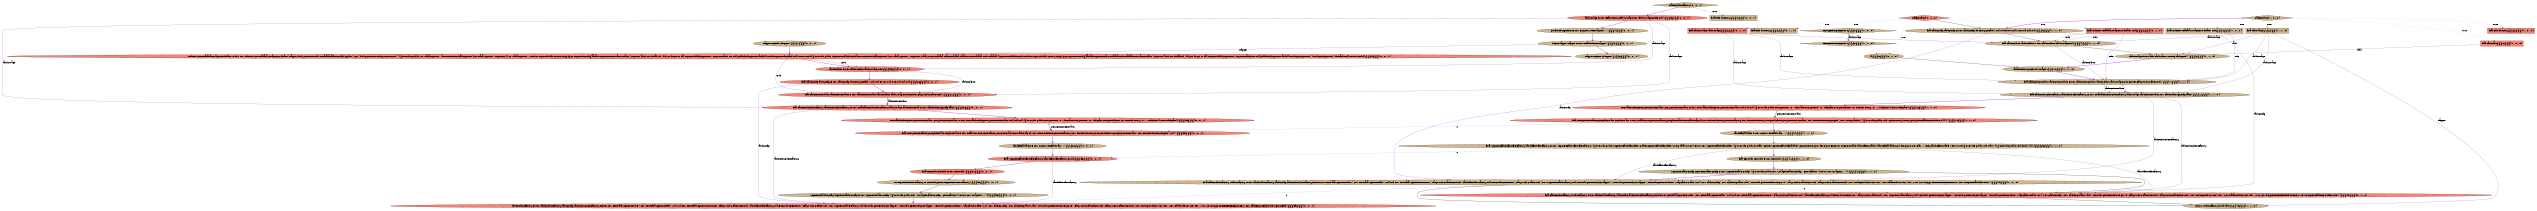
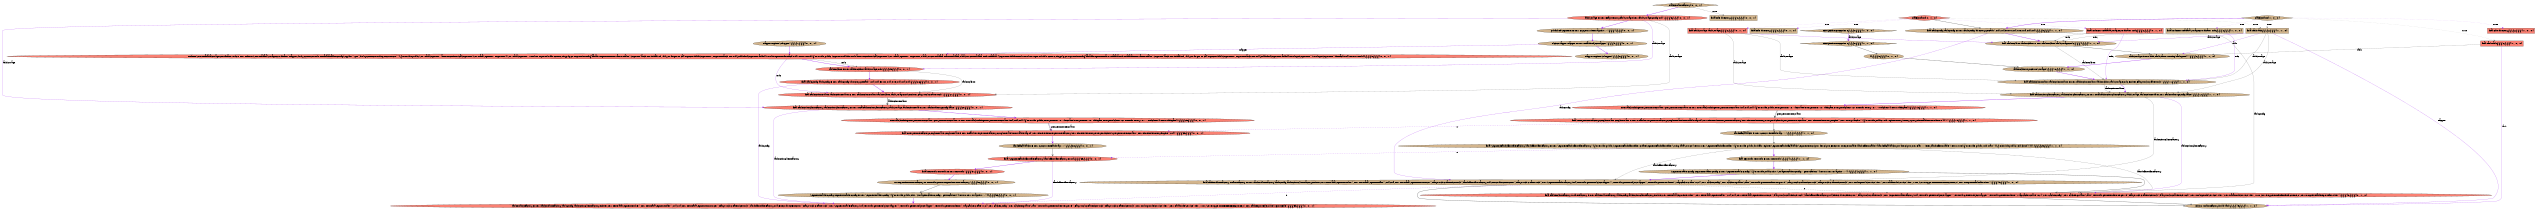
  digraph {
    node [fillcolor=tan shape=ellipse style=filled]
    edge [arrowhead=dot color=purple style=bold]
    n1 [fillcolor=salmon label="final SegmentHandoffNotifierFactory handoffNotifierFactory = null@@@39@@@['0', '0', '1']"]
    n2 [fillcolor=salmon label="taskToolboxFactory = new TaskToolboxFactory(taskConfig,taskActionClientFactory,emitter,new TestDataSegmentPusher(),new TestDataSegmentKiller(),null,null,new TestDataSegmentAnnouncer(),EasyMock.createNiceMock(),handoffNotifierFactory,null,Execs.directExecutor(),EasyMock.createMock(),new SegmentLoaderFactory(null,testUtils.getTestObjectMapper()),testUtils.getTestObjectMapper(),testUtils.getTestIndexIO(),MapCache.create(1024),new CacheConfig(),new CachePopulatorStats(),testUtils.getTestIndexMergerV9(),EasyMock.createNiceMock(),EasyMock.createNiceMock(),new LookupNodeService(\"tier\"),new DataNodeService(\"tier\",1000,ServerType.INDEXER_EXECUTOR,0),new TaskReportFileWriter(reportsFile))@@@59@@@['0', '0', '1']"]
    n3 [fillcolor=salmon label="final TestUtils testUtils = new TestUtils()@@@51@@@['0', '0', '1']"]
    n4 [label="rowIngestionMetersFactory = testUtils.getRowIngestionMetersFactory()@@@52@@@['0', '0', '1']"]
    n5 [label="SegmentLoaderConfig segmentLoaderConfig = new SegmentLoaderConfig(){@Override public List<StorageLocationConfig> getLocations(){return new ArrayList<>()}}@@@53@@@['0', '0', '1']"]
    n6 [label="publishedSegments = new CopyOnWriteArrayList<>()@@@4@@@['0', '0', '1']"]
    n7 [label="ObjectMapper mapper = new DefaultObjectMapper()@@@5@@@['0', '0', '1']"]
    n8 [fillcolor=salmon label="IndexerSQLMetadataStorageCoordinator mdc = new IndexerSQLMetadataStorageCoordinator(mapper,derbyConnectorRule.metadataTablesConfigSupplier().get(),derbyConnectorRule.getConnector()){@Override public Set<DataSegment> announceHistoricalSegments(Set<DataSegment> segments){Set<DataSegment> result = super.edu.fdu.CPPDG.tinypdg.pe.ExpressionInfo@aa0ab7segmentsAssert.assertFalse(\"Segment latch not initialized, did you forget to call expectPublishSegments?\",segmentLatch == null)publishedSegments.addAll(result)segments.forEach(null)return result}@Override public SegmentPublishResult announceHistoricalSegments(Set<DataSegment> segments,DataSourceMetadata startMetadata,DataSourceMetadata endMetadata){SegmentPublishResult result = super.edu.fdu.CPPDG.tinypdg.pe.ExpressionInfo@aa0adbsegmentsstartMetadataendMetadataAssert.assertFalse(\"Segment latch not initialized, did you forget to call expectPublishSegments?\",segmentLatch == null)publishedSegments.addAll(result.getSegments())result.getSegments().forEach(null)return result}}@@@8@@@['0', '0', '1']"]
    n9 [label="mapper.registerSubtypes()@@@6@@@['0', '0', '1']"]
    n10 [label="final TaskLockbox taskLockbox = new TaskLockbox(taskStorage,mdc)@@@4@@@['1', '1', '0']"]
    n11 [label="taskStorage.insert(task,TaskStatus.running(task.getId()))@@@6@@@['1', '1', '0']"]
    n12 [label="final TaskActionToolbox taskActionToolbox = new TaskActionToolbox(taskLockbox,taskStorage,mdc,emitter,EasyMock.createMock())@@@11@@@['1', '1', '0']"]
    n13 [label="taskLockbox.syncFromStorage()@@@10@@@['1', '1', '0']"]
    n14 [label="final TaskActionClientFactory taskActionClientFactory = new LocalTaskActionClientFactory(taskStorage,taskActionToolbox,new TaskAuditLogConfig(false))@@@12@@@['1', '1', '0']"]
    n15 [label="EntryExistsException e@@@8@@@['1', '1', '0']" shape=diamond]
    n16 [label="{}@@@8@@@['0', '1', '0']"]
    n17 [label="SegmentLoaderConfig segmentLoaderConfig = new SegmentLoaderConfig(){@Override public List<StorageLocationConfig> getLocations(){return new ArrayList<>()}}@@@42@@@['1', '1', '0']"]
    n18 [fillcolor=salmon label="final TaskToolboxFactory toolboxFactory = new TaskToolboxFactory(taskConfig,taskActionClientFactory,emitter,new TestDataSegmentPusher(),new TestDataSegmentKiller(),null,null,new TestDataSegmentAnnouncer(),EasyMock.createNiceMock(),handoffNotifierFactory,null,Execs.directExecutor(),EasyMock.createMock(),new SegmentLoaderFactory(null,testUtils.getTestObjectMapper()),testUtils.getTestObjectMapper(),testUtils.getTestIndexIO(),MapCache.create(1024),new CacheConfig(),new CachePopulatorStats(),testUtils.getTestIndexMergerV9(),EasyMock.createNiceMock(),EasyMock.createNiceMock(),new LookupNodeService(\"tier\"),new DataNodeService(\"tier\",1000,ServerType.INDEXER_EXECUTOR,0),new NoopTestTaskReportFileWriter())@@@48@@@['0', '1', '0']"]
    n19 [label="final TaskToolboxFactory toolboxFactory = new TaskToolboxFactory(taskConfig,taskActionClientFactory,emitter,new TestDataSegmentPusher(),new TestDataSegmentKiller(),null,null,new TestDataSegmentAnnouncer(),EasyMock.createNiceMock(),handoffNotifierFactory,null,Execs.directExecutor(),EasyMock.createMock(),new SegmentLoaderFactory(null,testUtils.getTestObjectMapper()),testUtils.getTestObjectMapper(),testUtils.getTestIndexIO(),MapCache.create(1024),new CacheConfig(),new CachePopulatorStats(),testUtils.getTestIndexMergerV9(),EasyMock.createNiceMock(),EasyMock.createNiceMock(),new LookupNodeService(\"tier\"),new DataNodeService(\"tier\",1000,ServerType.INDEXER_EXECUTOR,0),new NoopTestTaskFileWriter())@@@48@@@['1', '0', '0']"]
    n20 [label="return toolboxFactory.build(task)@@@49@@@['1', '1', '0']"]
    n21 [fillcolor=salmon label="final IndexerMetadataStorageCoordinator mdc@@@2@@@['0', '1', '0']" shape=box]
    n22 [label="final IndexerMetadataStorageCoordinator mdc@@@2@@@['1', '0', '0']" shape=box]
    n23 [label="final TaskConfig taskConfig = new TaskConfig(directory.getPath(),null,null,50000,null,true,null,null,null)@@@3@@@['1', '1', '0']"]
    n24 [fillcolor=salmon label="taskStorage = new HeapMemoryTaskStorage(new TaskStorageConfig(null))@@@3@@@['0', '0', '1']"]
    n25 [fillcolor=salmon label="final TaskActionToolbox taskActionToolbox = new TaskActionToolbox(taskLockbox,taskStorage,mdc,emitter,EasyMock.createMock())@@@27@@@['0', '0', '1']"]
    n26 [fillcolor=salmon label="taskLockbox = new TaskLockbox(taskStorage,mdc)@@@25@@@['0', '0', '1']"]
    n27 [fillcolor=salmon label="final TaskActionClientFactory taskActionClientFactory = new LocalTaskActionClientFactory(taskStorage,taskActionToolbox,new TaskAuditLogConfig(false))@@@28@@@['0', '0', '1']"]
    n28 [fillcolor=salmon label="final TaskConfig taskConfig = new TaskConfig(directory.getPath(),null,null,50000,null,true,null,null,null)@@@26@@@['0', '0', '1']"]
    n29 [fillcolor=salmon label="IntervalChunkingQueryRunnerDecorator queryRunnerDecorator = new IntervalChunkingQueryRunnerDecorator(null,null,null){@Override public QueryRunner<T> decorate(QueryRunner<T> delegate,QueryToolChest<T,? extends Query<T>> toolChest){return delegate}}@@@29@@@['0', '0', '1']"]
    n30 [label="makeToolbox['1', '0', '0']" shape=diamond]
    n31 [fillcolor=salmon label="final Task task@@@2@@@['1', '0', '0']" shape=box]
    n32 [label="final Task task@@@2@@@['1', '1', '0']" shape=box]
    n33 [fillcolor=salmon label="final File directory@@@2@@@['1', '0', '0']" shape=box]
    n34 [label="handOffCallbacks = new ConcurrentHashMap<>()@@@24@@@['1', '1', '0']"]
    n35 [label="final SegmentHandoffNotifierFactory handoffNotifierFactory = new SegmentHandoffNotifierFactory(){@Override public SegmentHandoffNotifier createSegmentHandoffNotifier(String dataSource){return new SegmentHandoffNotifier(){@Override public boolean registerSegmentHandoffCallback(SegmentDescriptor descriptor,Executor exec,Runnable handOffRunnable){handOffCallbacks.put(descriptor,new Pair<>(exec,handOffRunnable))return true}@Override public void start(){}@Override public void close(){}}}}@@@25@@@['1', '1', '0']"]
    n36 [label="final TestUtils testUtils = new TestUtils()@@@41@@@['1', '1', '0']"]
    n37 [fillcolor=salmon label="final QueryRunnerFactoryConglomerate conglomerate = new DefaultQueryRunnerFactoryConglomerate(ImmutableMap.of(,new TimeseriesQueryRunnerFactory(new TimeseriesQueryQueryToolChest(queryRunnerDecorator),new TimeseriesQueryEngine(),null)))@@@35@@@['0', '0', '1']"]
    n38 [label="handOffCallbacks = new ConcurrentHashMap<>()@@@38@@@['0', '0', '1']"]
    n39 [fillcolor=salmon label="final TaskStorage taskStorage@@@2@@@['0', '1', '0']" shape=box]
    n40 [fillcolor=salmon label="IntervalChunkingQueryRunnerDecorator queryRunnerDecorator = new IntervalChunkingQueryRunnerDecorator(null,null,null){@Override public QueryRunner<T> decorate(QueryRunner<T> delegate,QueryToolChest<T,? extends Query<T>> toolChest){return delegate}}@@@13@@@['1', '1', '0']"]
    n41 [label="final File directory@@@2@@@['0', '1', '0']" shape=box]
    n42 [label="mapper.registerSubtypes()@@@7@@@['0', '0', '1']"]
    n43 [label="EntryExistsException e@@@8@@@['1', '0', '0']" shape=diamond]
    n44 [fillcolor=salmon label="final QueryRunnerFactoryConglomerate conglomerate = new DefaultQueryRunnerFactoryConglomerate(ImmutableMap.of(,new TimeseriesQueryRunnerFactory(new TimeseriesQueryQueryToolChest(queryRunnerDecorator),new TimeseriesQueryEngine(),new QueryWatcher(){@Override public void registerQuery(Query query,ListenableFuture future){}})))@@@19@@@['1', '1', '0']"]
    n45 [fillcolor=salmon label="makeToolbox['0', '1', '0']" shape=diamond]
    n46 [label="final File directory@@@2@@@['0', '0', '1']" shape=box]
    n47 [label="makeToolboxFactory['0', '0', '1']" shape=diamond]
    n1 -> n2 [label=handoffNotifierFactory style=solid]
    n1 -> n3
    n3 -> n4
    n4 -> n5 [arrowhead=vee color=gray40]
    n5 -> n2 [arrowhead=vee]
    n6 -> n7
    n7 -> n8 [arrowhead=vee label=mapper style=solid]
    n7 -> n9 [arrowhead=vee]
    n8 -> n25 [arrowhead=vee label=mdc style=solid]
    n8 -> n26 [color=gray40 label=mdc style=solid]
    n8 -> n26 [arrowhead=vee]
    n10 -> n11 [color=gray40]
    n10 -> n12 [color=gray40 label=taskLockbox style=solid]
    n11 -> n13
    n12 -> n14 [color=gray40 label=taskActionToolbox style=solid]
    n12 -> n14
    n13 -> n12
    n14 -> n18 [label=taskActionClientFactory style=solid]
    n14 -> n19 [arrowhead=vee color=gray40 label=taskActionClientFactory style=solid]
    n14 -> n40
-   n15 -> n16 [color=gray40 style=dotted]
+   n15 -> n16 [color=gray40]
    n16 -> n13 [arrowhead=vee color=gray40]
    n17 -> n18 [arrowhead=vee color=gray40]
    n17 -> n19
    n18 -> n20 [color=gray40]
    n19 -> n2 [label=0 style=dashed]
    n19 -> n18 [color=gray40 label=0 style=dashed]
    n19 -> n20 [color=gray40]
    n21 -> n10 [color=gray40 label=mdc style=solid]
    n21 -> n12 [arrowhead=vee label=mdc style=solid]
    n22 -> n10 [arrowhead=vee color=gray40 label=mdc style=solid]
    n22 -> n12 [arrowhead=vee label=mdc style=solid]
    n23 -> n10 [arrowhead=vee]
    n23 -> n18 [arrowhead=vee color=gray40 label=taskConfig style=solid]
    n23 -> n19 [label=taskConfig style=solid]
    n24 -> n6 [arrowhead=vee]
    n24 -> n25 [arrowhead=vee color=gray40 label=taskStorage style=solid]
    n24 -> n26 [arrowhead=vee label=taskStorage style=solid]
    n24 -> n27 [label=taskStorage style=solid]
    n25 -> n27 [arrowhead=vee color=gray40]
    n25 -> n27 [arrowhead=vee color=gray40 label=taskActionToolbox style=solid]
    n26 -> n25 [color=gray40 label=taskLockbox style=solid]
    n26 -> n28
    n27 -> n2 [label=taskActionClientFactory style=solid]
    n27 -> n29 [arrowhead=vee]
    n28 -> n2 [arrowhead=vee label=taskConfig style=solid]
    n28 -> n25 [arrowhead=vee]
    n29 -> n37 [label=queryRunnerDecorator style=solid]
    n29 -> n37 [arrowhead=vee color=gray40]
    n30 -> n22 [arrowhead=vee label=true style=dotted]
    n30 -> n23 [arrowhead=vee]
    n30 -> n31 [arrowhead=vee color=gray40 label=true style=dotted]
    n30 -> n32 [arrowhead=vee color=gray40 label=true style=dotted]
    n30 -> n33 [label=true style=dotted]
    n31 -> n11 [color=gray40 label=task style=solid]
+   n31 -> n20 [arrowhead=vee label=task style=solid]
    n32 -> n10 [label=taskStorage style=solid]
    n32 -> n11 [arrowhead=vee label=task style=solid]
    n32 -> n12 [color=gray40 label=taskStorage style=solid]
    n32 -> n14 [color=gray40 label=taskStorage style=solid]
    n32 -> n20 [label=mapper style=solid]
    n34 -> n35 [color=gray40]
    n35 -> n1 [label=0 style=dashed]
    n35 -> n18 [color=gray40 label=handoffNotifierFactory style=solid]
    n35 -> n19 [color=gray40 label=handoffNotifierFactory style=solid]
    n35 -> n36 [arrowhead=vee]
    n36 -> n17 [arrowhead=vee]
    n37 -> n38 [arrowhead=vee]
    n38 -> n1 [arrowhead=vee color=gray40]
    n39 -> n10 [label=taskStorage style=solid]
    n39 -> n12 [color=gray40 label=taskStorage style=solid]
    n39 -> n14 [color=gray40 label=taskStorage style=solid]
    n40 -> n44 [arrowhead=vee color=gray40]
    n40 -> n44 [arrowhead=vee color=gray40 label=queryRunnerDecorator style=solid]
    n42 -> n8
    n43 -> n15 [arrowhead=vee]
    n44 -> n34 [color=gray40]
    n44 -> n37 [label=0 style=dashed]
    n45 -> n21 [arrowhead=vee label=true style=dotted]
    n45 -> n23 [color=gray40]
-   n45 -> n16 [arrowhead=vee color=gray40 label=true style=dotted]
+   n45 -> n32 [arrowhead=vee color=gray40 label=true style=dotted]
    n45 -> n39 [label=true style=dotted]
    n45 -> n41 [label=true style=dotted]
    n47 -> n24
    n47 -> n46 [color=gray40 label=true style=solid]
  }
